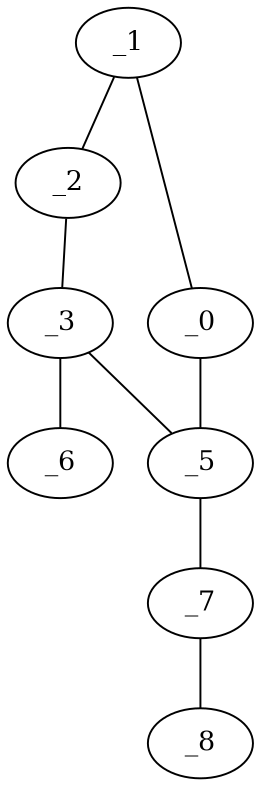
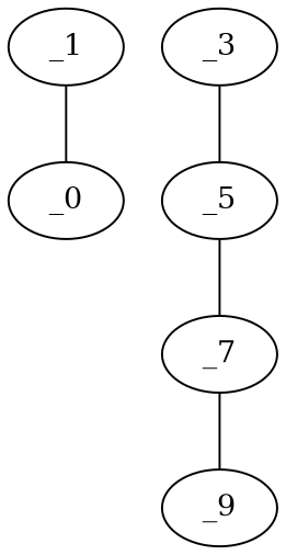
  graph {
    node [charge=0 chem=1 symbol="C  " x=3.7601 y=-1.5194]
    edge [valence=1]
    _1 [x=4.2601]
-   _2 [x=3.2601]
    n3 [label=_0 x=4.5691 y=-0.5684]
    _3 [x=2.9511 y=-0.5684]
    _5 [y=0.0194]
-   _6 [chem=2 symbol="O  " x=2 y=-0.2593]
    _7 [y=1.0194]
-   _8 [chem=2 symbol="O  " x=4.6261 y=1.5194]
-   _1 -- _2
+   _8 [chem=2 symbol="O  " x=4.6261 y=1.5194 label=_9]
    _1 -- n3
-   _2 -- _3
-   n3 -- _5
    _3 -- _5
-   _3 -- _6
    _5 -- _7
    _7 -- _8
  }
